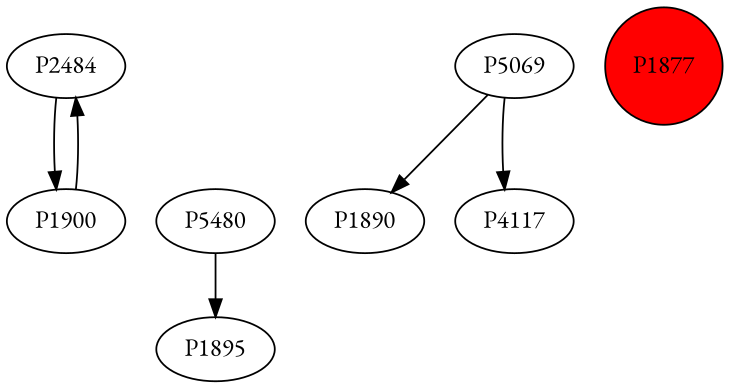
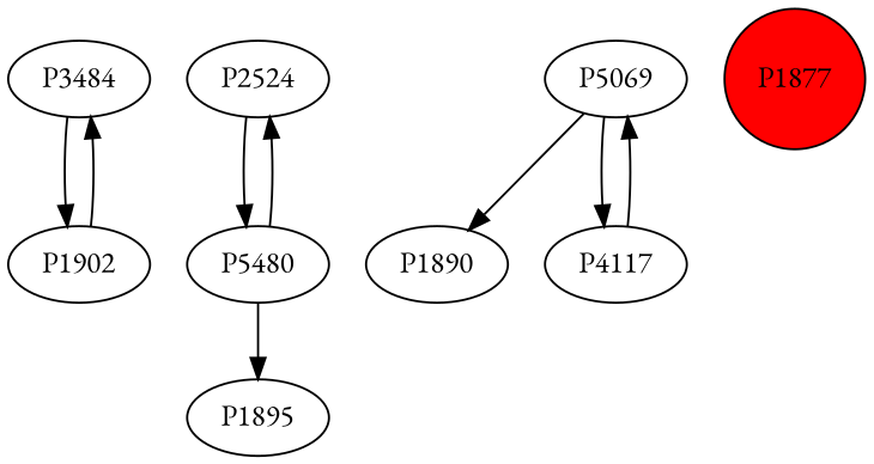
  digraph {
    fontname="EB Garamond"
    node [fontname="EB Garamond"]
    edge [fontname="EB Garamond"]
-   P3484 [label=P2484]
-   P1900
+   P3484
+   P1900 [label=P1902]
+   P2524
    P5480
    P1895
    P5069
    P1890
    n8 [label=P4117]
    P1877 [fillcolor=red shape=circle style=filled]
    P3484 -> P1900
    P1900 -> P3484
+   P2524 -> P5480
+   P5480 -> P2524
    P5480 -> P1895
    P5069 -> P1890
    P5069 -> n8
+   n8 -> P5069
  }
